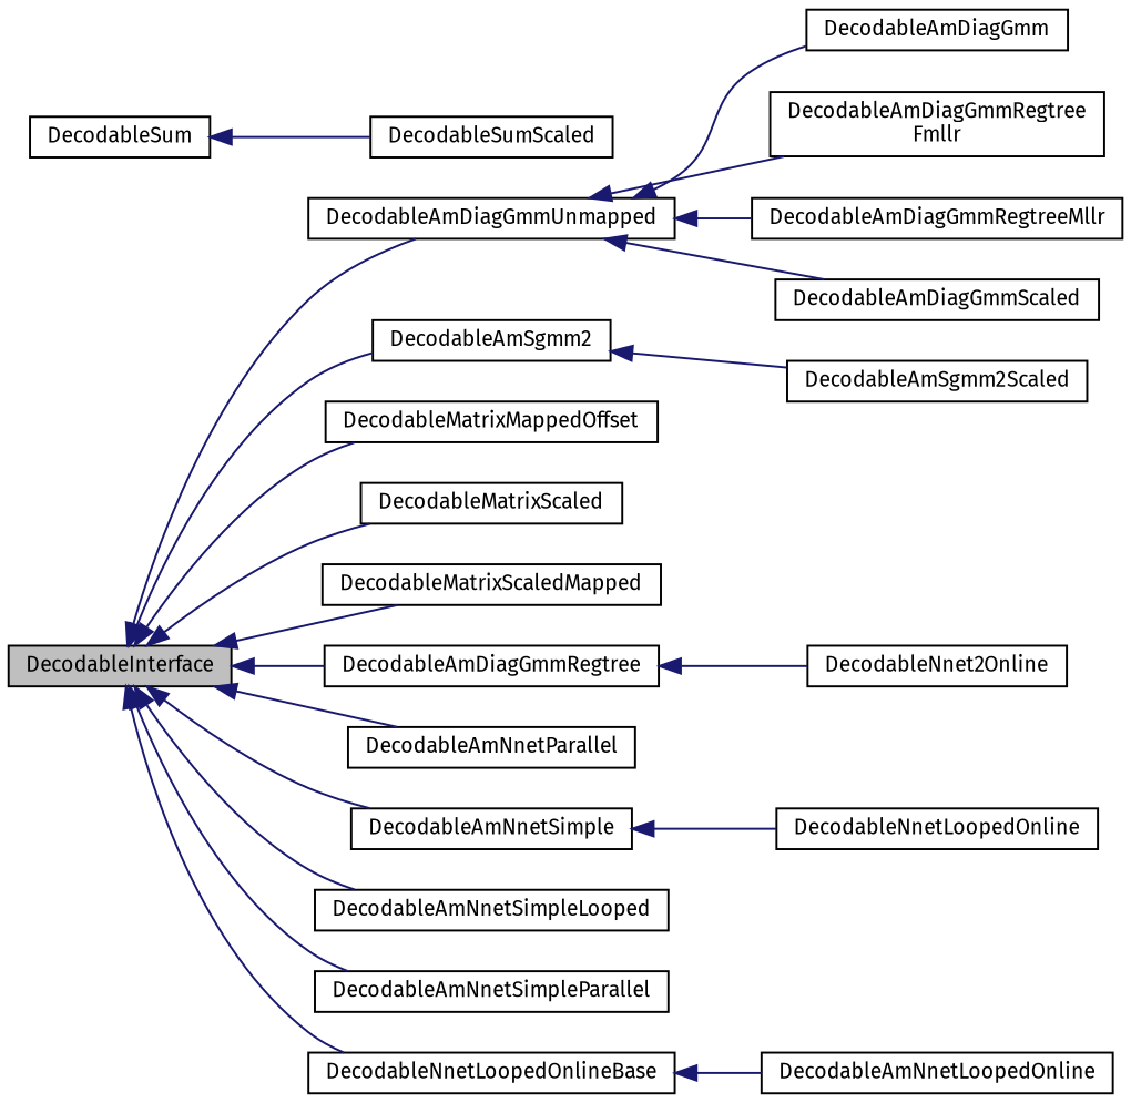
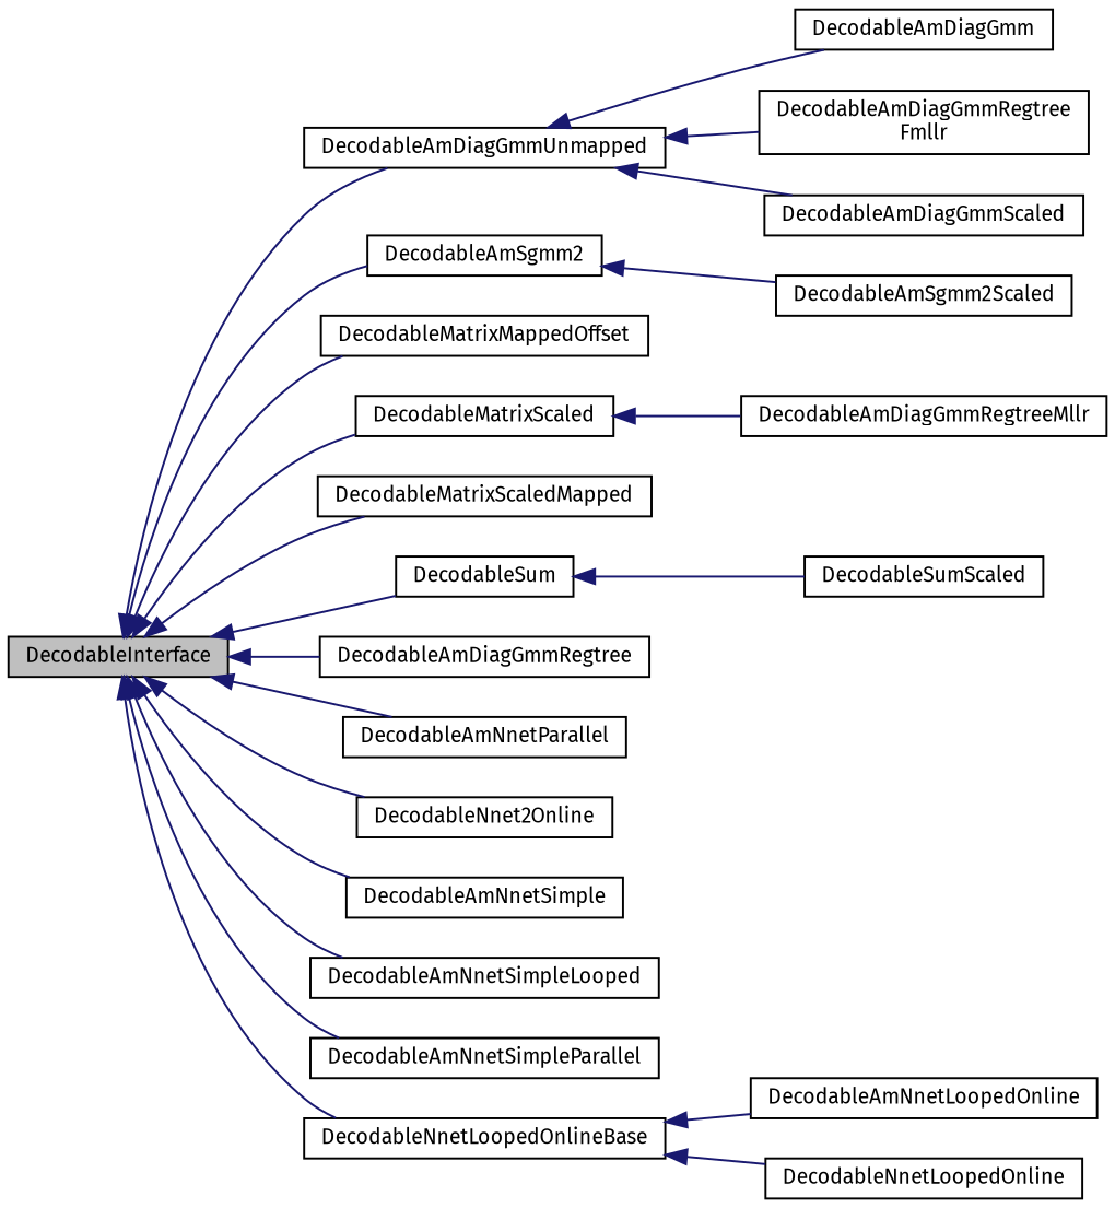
  digraph {
    fontname="Fira Sans"
    rankdir=LR
    node [color=black fillcolor=white fontname="Fira Sans" fontsize=10 shape=record style=filled]
    edge [color=midnightblue dir=back fontname="Fira Sans" fontsize=10 labelfontname=Helvetica labelfontsize=10 style=solid]
    n1 [fillcolor=grey75 fontcolor=black height=0.2 label=DecodableInterface width=0.4]
    n2 [height=0.2 label=DecodableAmDiagGmmUnmapped width=0.4]
    n3 [height=0.2 label=DecodableAmSgmm2 width=0.4]
    n4 [height=0.2 label=DecodableMatrixMappedOffset width=0.4]
    n5 [height=0.2 label=DecodableMatrixScaled width=0.4]
    n6 [height=0.2 label=DecodableMatrixScaledMapped width=0.4]
    n7 [height=0.2 label=DecodableSum width=0.4]
    n8 [height=0.2 label=DecodableAmDiagGmmRegtree width=0.4]
    n9 [height=0.2 label=DecodableAmNnetParallel width=0.4]
    n10 [height=0.2 label=DecodableNnet2Online width=0.4]
    n11 [height=0.2 label=DecodableAmNnetSimple width=0.4]
    n12 [height=0.2 label=DecodableAmNnetSimpleLooped width=0.4]
    n13 [height=0.2 label=DecodableAmNnetSimpleParallel width=0.4]
    n14 [height=0.2 label=DecodableNnetLoopedOnlineBase width=0.4]
    n15 [height=0.2 label=DecodableAmDiagGmm width=0.4]
    n16 [height=0.2 label="DecodableAmDiagGmmRegtree\lFmllr" width=0.4]
    n17 [height=0.2 label=DecodableAmDiagGmmRegtreeMllr width=0.4]
    n18 [height=0.2 label=DecodableAmDiagGmmScaled width=0.4]
    n19 [height=0.2 label=DecodableAmSgmm2Scaled width=0.4]
    n20 [height=0.2 label=DecodableSumScaled width=0.4]
    n21 [height=0.2 label=DecodableAmNnetLoopedOnline width=0.4]
    n22 [height=0.2 label=DecodableNnetLoopedOnline width=0.4]
    n1 -> n2
    n1 -> n3
    n1 -> n4
    n1 -> n5
    n1 -> n6
+   n1 -> n7
    n1 -> n8
    n1 -> n9
-   n8 -> n10
+   n1 -> n10
    n1 -> n11
    n1 -> n12
    n1 -> n13
    n1 -> n14
    n2 -> n15
    n2 -> n16
-   n2 -> n17
+   n5 -> n17
    n2 -> n18
    n3 -> n19
    n7 -> n20
    n14 -> n21
-   n11 -> n22
+   n14 -> n22
  }
